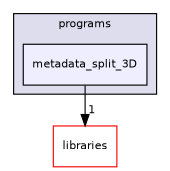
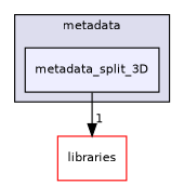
  digraph {
    compound=true
    node [fontname=Helvetica fontsize=10 shape=box style=filled]
    n1 [fillcolor="#eeeeff" label=metadata_split_3D pencolor=black]
    n2 [color=red fillcolor=white label=libraries]
    subgraph cluster_1 {
      bgcolor="#ddddee"
      fontname=Helvetica
      fontsize=10
-     label=programs
+     label=metadata
      pencolor=black
      n1
    }
    n1 -> n2 [headlabel=1 labeldistance=1.5 labelfontname=Helvetica labelfontsize=10]
  }
